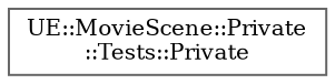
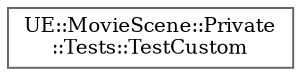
  digraph {
    rankdir=LR
    fontname="DejaVu Serif"
-   n1 [color=grey40 fillcolor=white fontname="DejaVu Serif" fontsize=10 height=0.2 label="UE::MovieScene::Private\l::Tests::Private" shape=box style=filled width=0.4]
+   n1 [color=grey40 fillcolor=white fontname="DejaVu Serif" fontsize=10 height=0.2 label="UE::MovieScene::Private\l::Tests::TestCustom" shape=box style=filled width=0.4]
  }
